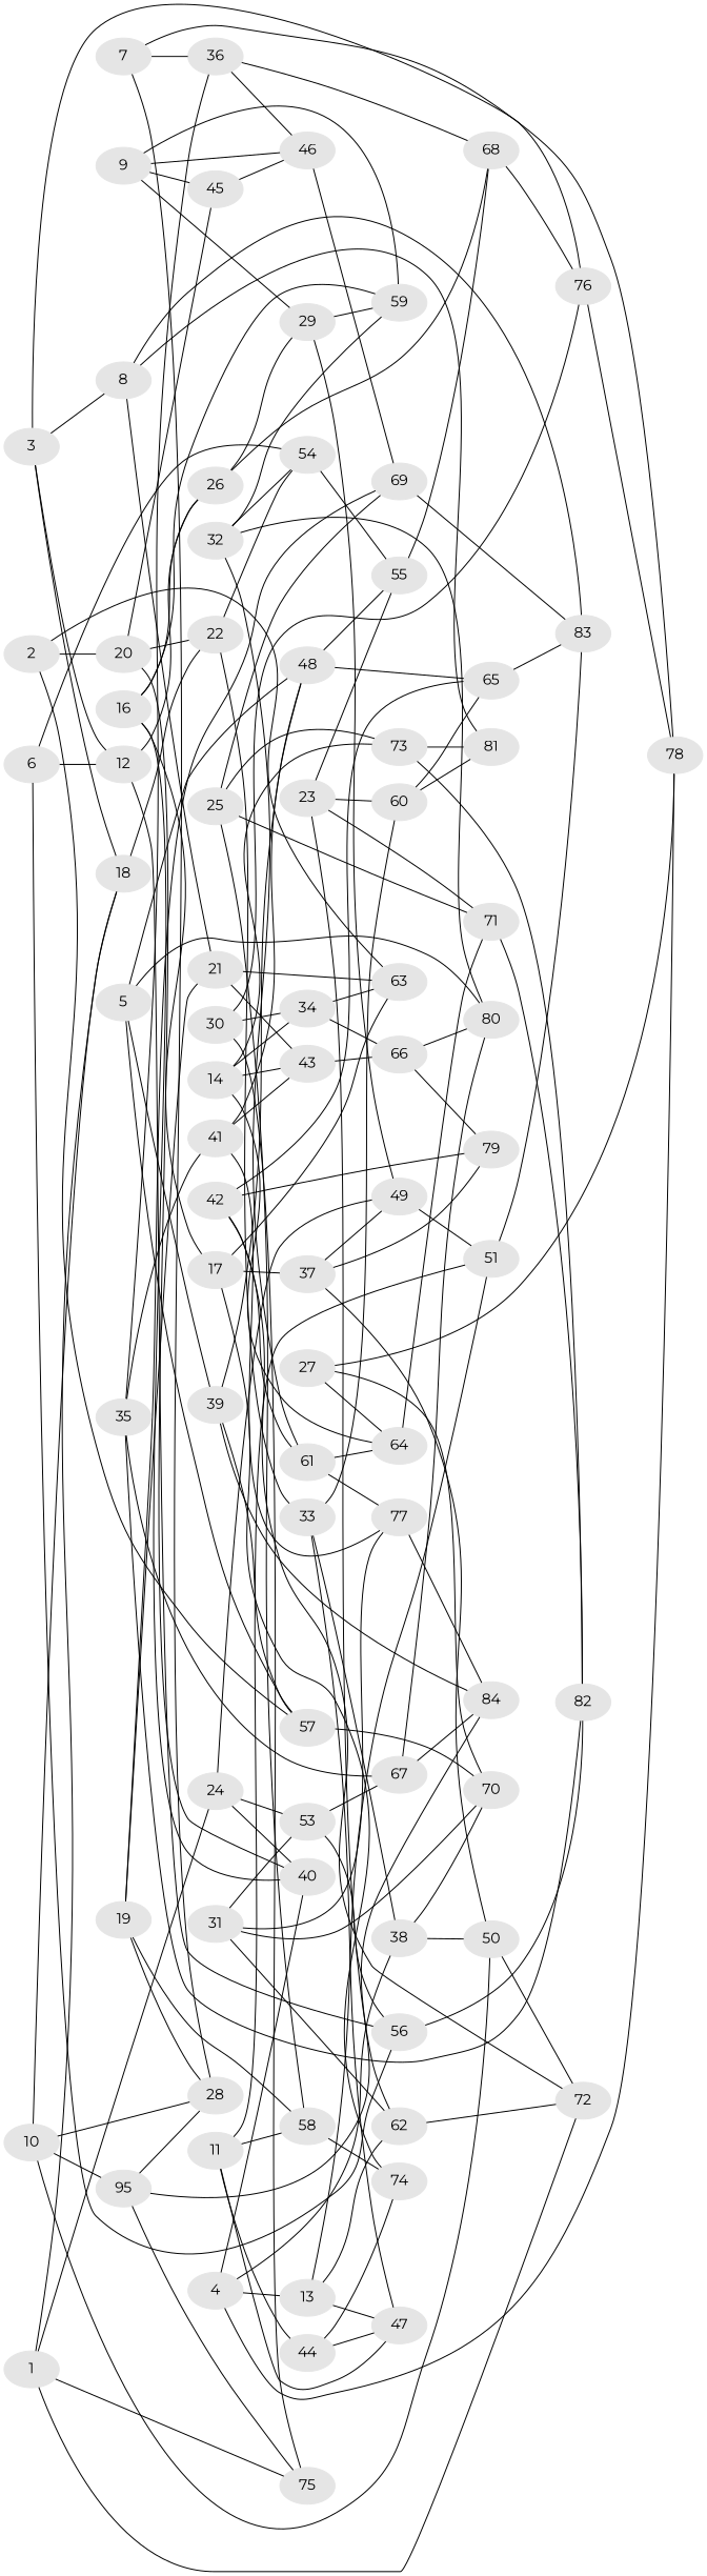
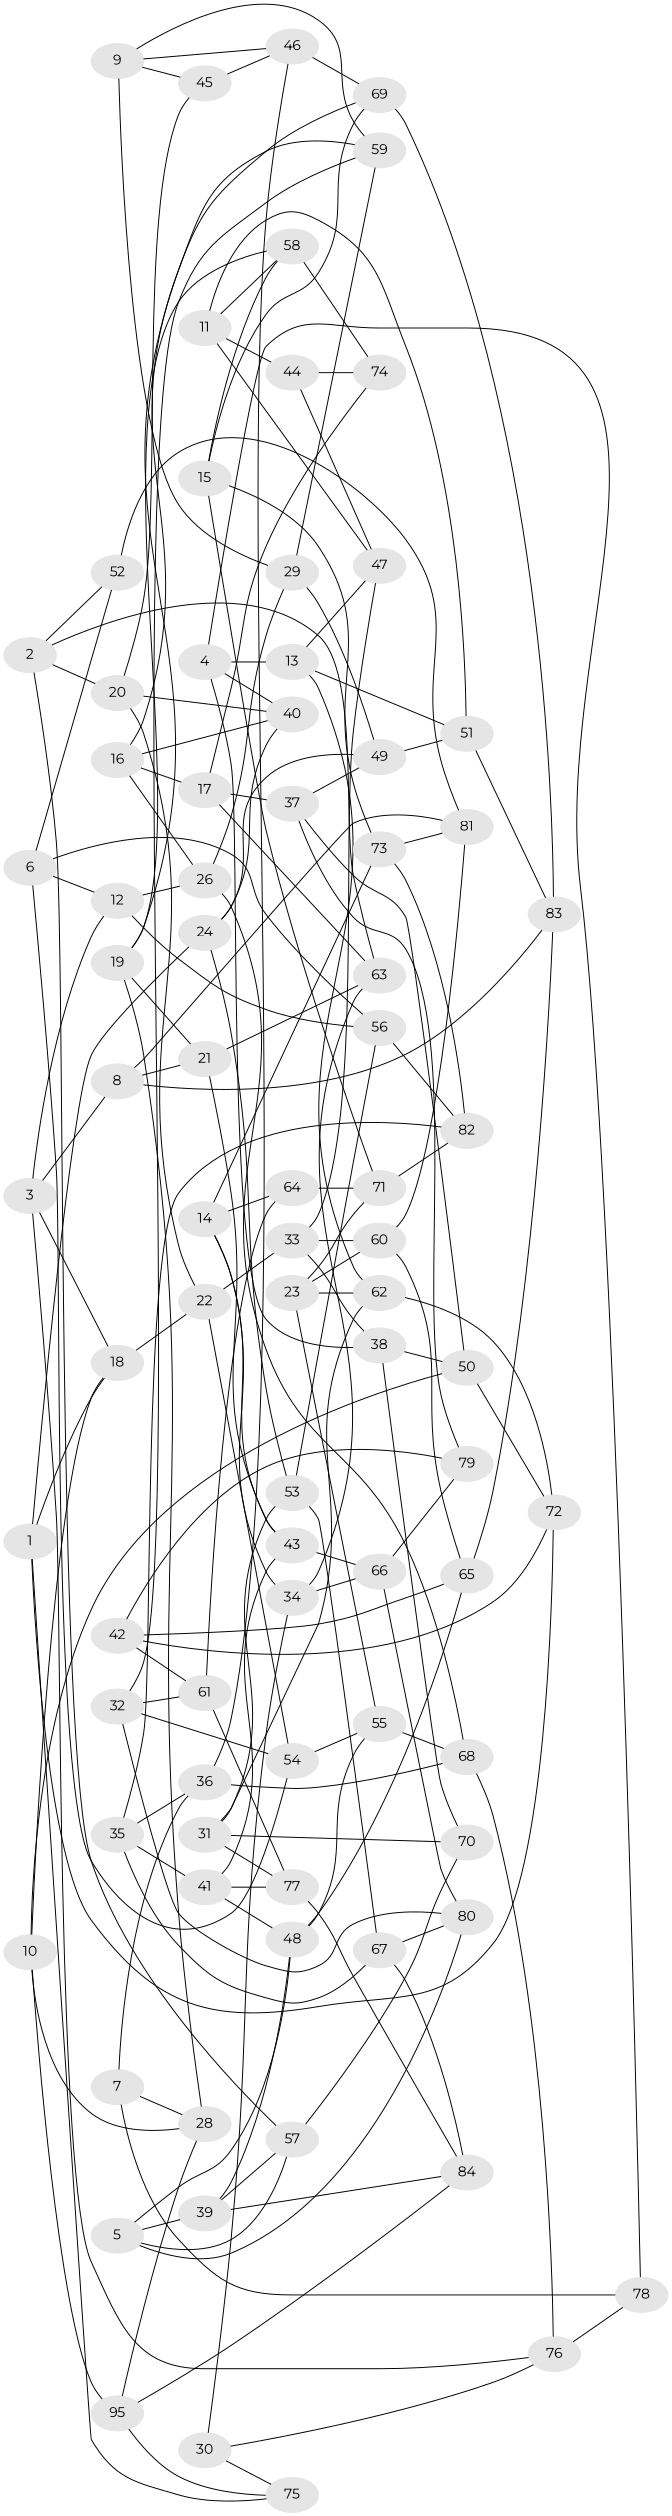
  graph {
    fontname=Montserrat
    rankdir=LR
    node [color=gray90 fontname=Montserrat style=filled]
    edge [fontname=Montserrat]
    1
    18
    24
    72
    75
    22
    40
    49
    53
    2
    20
+   52
    57
    63
    45
    81
    70
    3
    8
    12
    76
    21
    83
    56
    26
    78
    4
    13
    38
    47
    51
    62
    50
    5
    39
    80
    48
    30
    34
    84
    6
    54
    55
    82
    7
    28
    36
-   27
    64
    46
    68
    43
    9
    29
    59
    69
    10
    n58 [label=95]
    11
    44
    58
    74
    14
    73
    66
    71
    16
    17
    37
    79
    33
    19
    60
    23
    65
    67
-   25
+   25 [label=15]
    31
    77
    32
    61
    35
    41
    42
    1 -- 18
    1 -- 24
    1 -- 72
    1 -- 75
    18 -- 22
    24 -- 40
    24 -- 49
    24 -- 53
    22 -- 54
    22 -- 33
    49 -- 51
    53 -- 56
    53 -- 67
    2 -- 20
+   2 -- 52
    2 -- 57
    2 -- 63
    20 -- 22
    20 -- 40
    20 -- 45
+   52 -- 81
    57 -- 70
    45 -- 46
    3 -- 18
    3 -- 8
    3 -- 12
    3 -- 76
    8 -- 81
    8 -- 21
    8 -- 83
    12 -- 56
    12 -- 26
    76 -- 78
    21 -- 63
    21 -- 43
    56 -- 82
    26 -- 68
    26 -- 29
    4 -- 40
    4 -- 78
    4 -- 13
    4 -- 38
    13 -- 47
    13 -- 51
    13 -- 62
    38 -- 70
    38 -- 50
    51 -- 83
    62 -- 72
    50 -- 72
    5 -- 57
    5 -- 39
    5 -- 80
    5 -- 48
    39 -- 57
    39 -- 48
    39 -- 84
    48 -- 55
    48 -- 65
    30 -- 75
    30 -- 76
    30 -- 34
    34 -- 63
    34 -- 66
+   6 -- 52
    6 -- 12
    6 -- 56
    6 -- 54
    54 -- 55
    55 -- 68
    7 -- 78
    7 -- 28
    7 -- 36
    36 -- 46
    36 -- 68
-   27 -- 70
-   27 -- 78
-   27 -- 64
    64 -- 71
    46 -- 69
    68 -- 76
    43 -- 66
    9 -- 45
    9 -- 46
    9 -- 29
    9 -- 59
    29 -- 49
    29 -- 59
    69 -- 83
    10 -- 18
    10 -- 50
    10 -- 28
    10 -- n58
    n58 -- 75
    n58 -- 84
    n58 -- 28
    11 -- 47
    11 -- 51
    11 -- 44
    11 -- 58
    44 -- 47
    44 -- 74
    58 -- 74
    14 -- 34
    14 -- 64
    14 -- 43
    14 -- 73
    73 -- 81
    73 -- 82
    66 -- 80
    66 -- 79
    71 -- 82
    16 -- 40
    16 -- 26
    16 -- 59
    16 -- 17
    17 -- 63
    17 -- 74
    17 -- 37
    37 -- 49
    37 -- 50
    37 -- 79
    33 -- 38
    33 -- 47
    33 -- 60
    19 -- 21
    19 -- 28
    19 -- 69
    19 -- 58
    60 -- 81
    60 -- 65
    23 -- 62
    23 -- 55
    23 -- 71
    23 -- 60
    65 -- 83
    67 -- 80
    67 -- 84
    25 -- 69
    25 -- 58
    25 -- 73
    25 -- 71
    31 -- 53
    31 -- 70
    31 -- 62
    31 -- 77
    77 -- 84
    32 -- 80
    32 -- 54
    32 -- 59
    32 -- 61
    61 -- 64
    61 -- 77
    35 -- 82
    35 -- 36
    35 -- 67
    35 -- 41
    41 -- 48
    41 -- 43
    41 -- 77
    42 -- 72
    42 -- 79
    42 -- 65
    42 -- 61
  }
